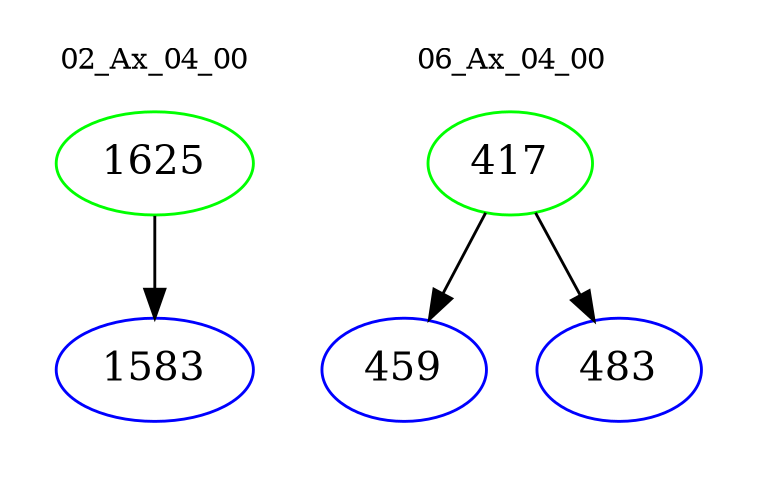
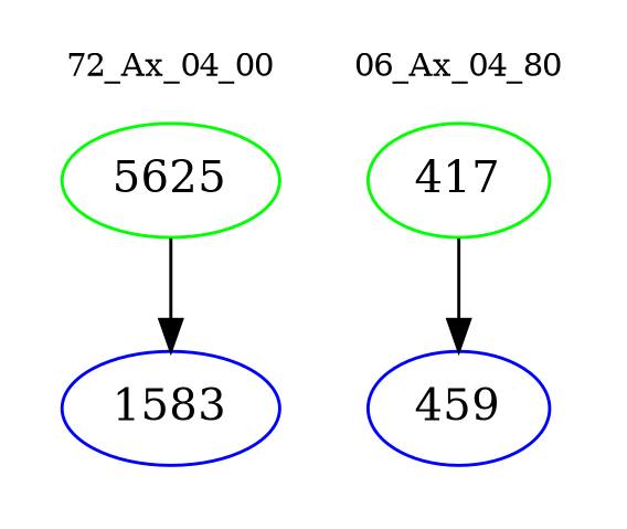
  digraph {
    node [color=blue]
    edge [color=black]
-   n1 [color=green label=1625]
+   n1 [color=green label=5625]
    n2 [label=1583]
    n3 [color=green label=417]
    n4 [label=459]
-   n5 [label=483]
    subgraph cluster_1 {
      color=white
      fontsize=10
-     label="02_Ax_04_00"
+     label="72_Ax_04_00"
      n1
      n2
    }
    subgraph cluster_2 {
      color=white
      fontsize=10
-     label="06_Ax_04_00"
+     label="06_Ax_04_80"
      n3
      n4
-     n5
    }
    n1 -> n2
    n3 -> n4
-   n3 -> n5
  }
